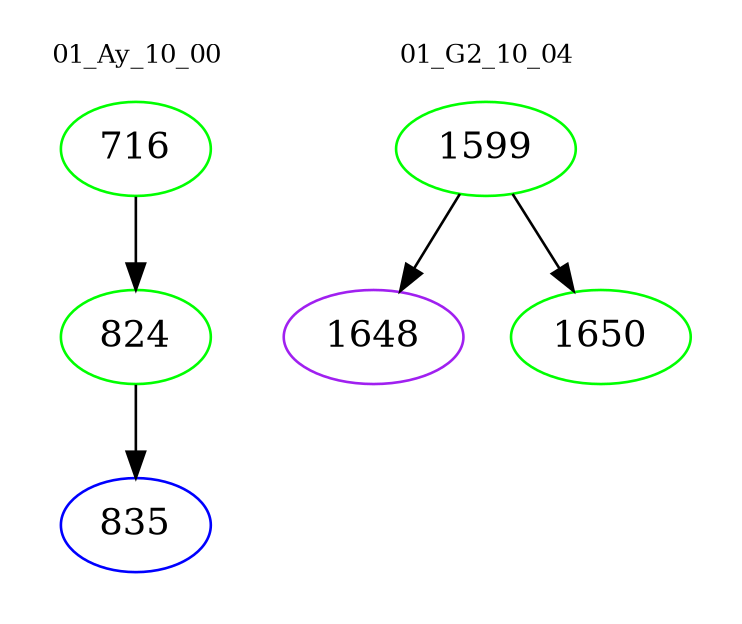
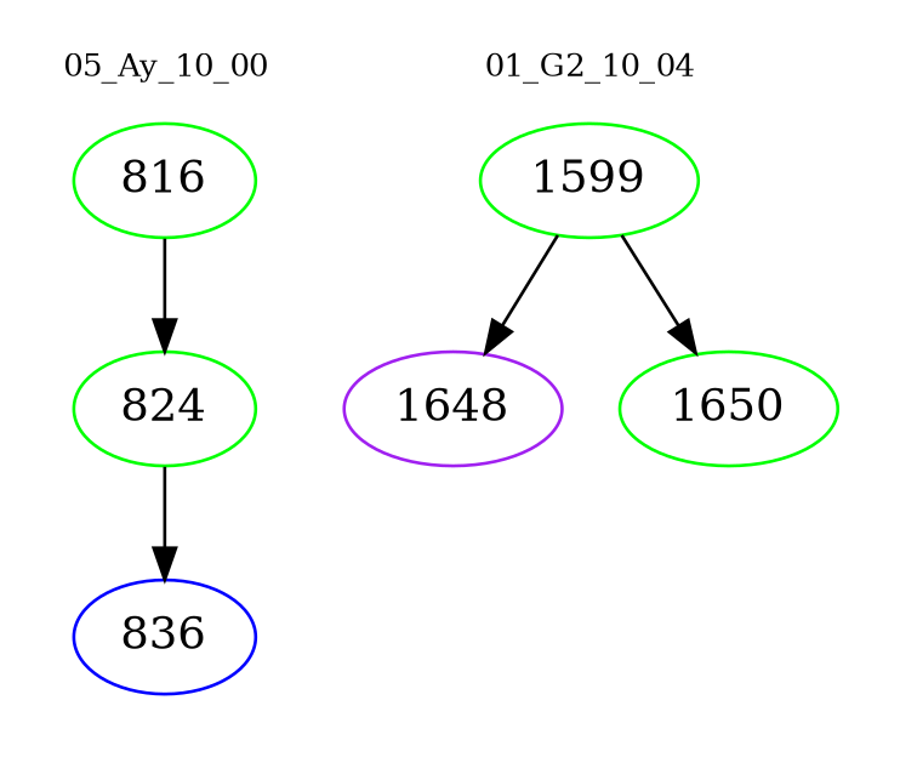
  digraph {
    node [color=green]
    edge [color=black]
-   n1 [label=716]
-   n2 [color=blue label=835]
+   n1 [label=816]
+   n2 [color=blue label=836]
    n3 [label=824]
    n4 [label=1599]
    n5 [color=purple label=1648]
    n6 [label=1650]
    subgraph cluster_1 {
      color=white
      fontsize=10
-     label="01_Ay_10_00"
+     label="05_Ay_10_00"
      n1
      n2
      n3
    }
    subgraph cluster_2 {
      color=white
      fontsize=10
      label="01_G2_10_04"
      n4
      n5
      n6
    }
    n1 -> n3
    n3 -> n2
    n4 -> n5
    n4 -> n6
  }
